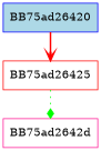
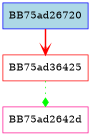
  digraph {
    splines=ortho
    node [fillcolor=white shape=box style=filled]
-   BB75ad26420 [color=blue fillcolor=lightblue]
-   BB75ad26425 [color=red]
+   BB75ad26420 [color=blue fillcolor=lightblue label=BB75ad26720]
+   BB75ad26425 [color=red label=BB75ad36425]
    BB75ad2642d [color=deeppink]
    BB75ad26420 -> BB75ad26425 [arrowhead=vee color=red style=bold]
    BB75ad26425 -> BB75ad2642d [arrowhead=diamond color=green style=dotted]
  }
